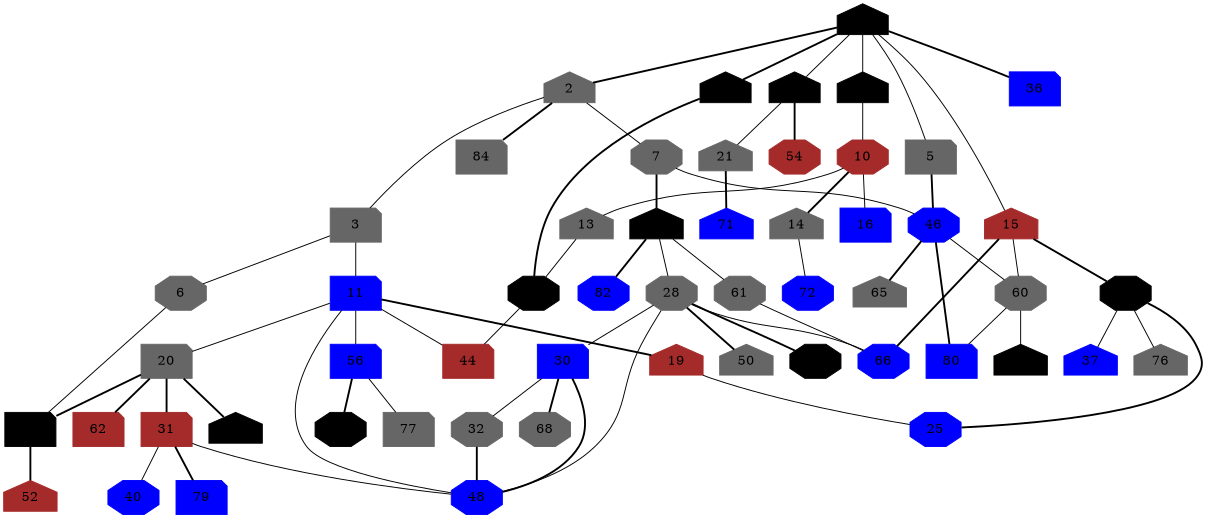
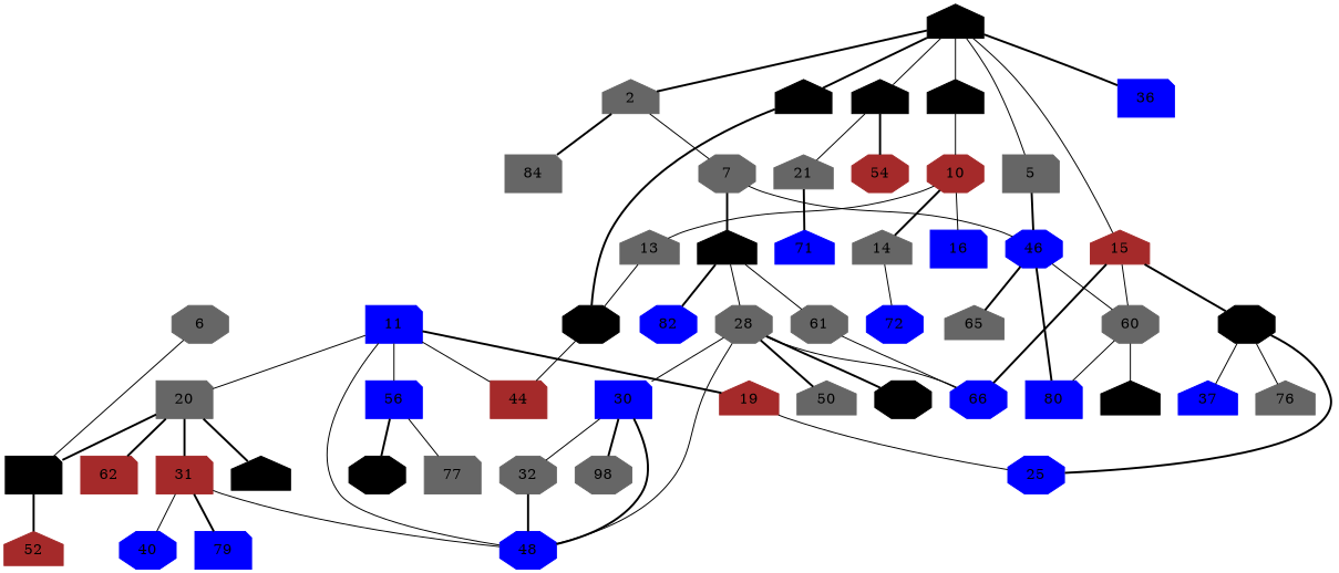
  graph {
    node [color=gray40 shape=octagon style=filled]
    edge [style=solid]
    1 [color=black shape=house super="+47"]
    2 [shape=house]
    4 [color=black shape=house]
    5 [shape=note]
    8 [color=black shape=house]
    9 [color=black shape=house]
    15 [color=brown shape=house super="+75"]
    36 [color=blue shape=note super="+58"]
-   3 [shape=note]
    n10 [label=84 shape=note super="+84"]
    7 [super="+17"]
    22 [color=black super="+57"]
    46 [color=blue super="+55"]
    21 [shape=house super="+45"]
    54 [color=brown]
    10 [color=brown super="+39"]
    23 [color=black super="+43"]
    60 [super="+63"]
    66 [color=blue super="+74"]
    6 [super="+18"]
    11 [color=blue shape=note super="+12"]
    24 [color=black shape=note]
    19 [color=brown shape=house super="+42"]
    20 [shape=note super="+29"]
    44 [color=brown shape=note super="+59"]
    48 [color=blue super="+49"]
    56 [color=blue shape=note super="+73"]
    65 [shape=house]
    80 [color=blue shape=note]
    26 [color=black shape=house super="+27"]
    52 [color=brown shape=house super="+53"]
    28 [super="+69"]
    61
    82 [color=blue]
    71 [color=blue shape=house]
    13 [shape=house]
    14 [shape=house super="+70"]
    16 [color=blue shape=note super="+41"]
    72 [color=blue]
    25 [color=blue super="+35"]
    31 [color=brown shape=note]
    51 [color=black shape=house]
    62 [color=brown shape=note]
    77 [shape=note]
    78 [color=black]
    37 [color=blue shape=house]
    76 [shape=house]
    64 [color=black shape=house]
    40 [color=blue super="+67"]
    79 [color=blue shape=note]
    30 [color=blue shape=note super="+33"]
    34 [color=black super="+83"]
    50 [shape=house]
    32
-   68
+   68 [label=98]
    1 -- 2 [style=bold]
    1 -- 4 [style=bold]
    1 -- 5
    1 -- 8
    1 -- 9
    1 -- 15
    1 -- 36 [style=bold]
-   2 -- 3
    2 -- n10 [style=bold]
    2 -- 7
    4 -- 22 [style=bold]
    5 -- 46 [style=bold]
    8 -- 21
    8 -- 54 [style=bold]
    9 -- 10
    15 -- 23 [style=bold]
    15 -- 60
    15 -- 66 [style=bold]
-   3 -- 6
-   3 -- 11
    7 -- 46
    7 -- 26 [style=bold]
    22 -- 44
    46 -- 60
    46 -- 65 [style=bold]
    46 -- 80 [style=bold]
    21 -- 71 [style=bold]
    10 -- 13
    10 -- 14 [style=bold]
    10 -- 16
    23 -- 25 [style=bold]
    23 -- 37
    23 -- 76
    60 -- 80
    60 -- 64
    6 -- 24
    11 -- 19 [style=bold]
    11 -- 20
    11 -- 44
    11 -- 48
    11 -- 56
    24 -- 52 [style=bold]
    19 -- 25
    20 -- 24 [style=bold]
    20 -- 31 [style=bold]
    20 -- 51 [style=bold]
    20 -- 62 [style=bold]
    56 -- 77
    56 -- 78 [style=bold]
    26 -- 28
    26 -- 61
    26 -- 82 [style=bold]
    28 -- 66
    28 -- 48
    28 -- 30
    28 -- 34 [style=bold]
    28 -- 50 [style=bold]
    61 -- 66
    13 -- 22
    14 -- 72
    31 -- 48
    31 -- 40
    31 -- 79 [style=bold]
    30 -- 48 [style=bold]
    30 -- 32
    30 -- 68 [style=bold]
    32 -- 48 [style=bold]
  }
